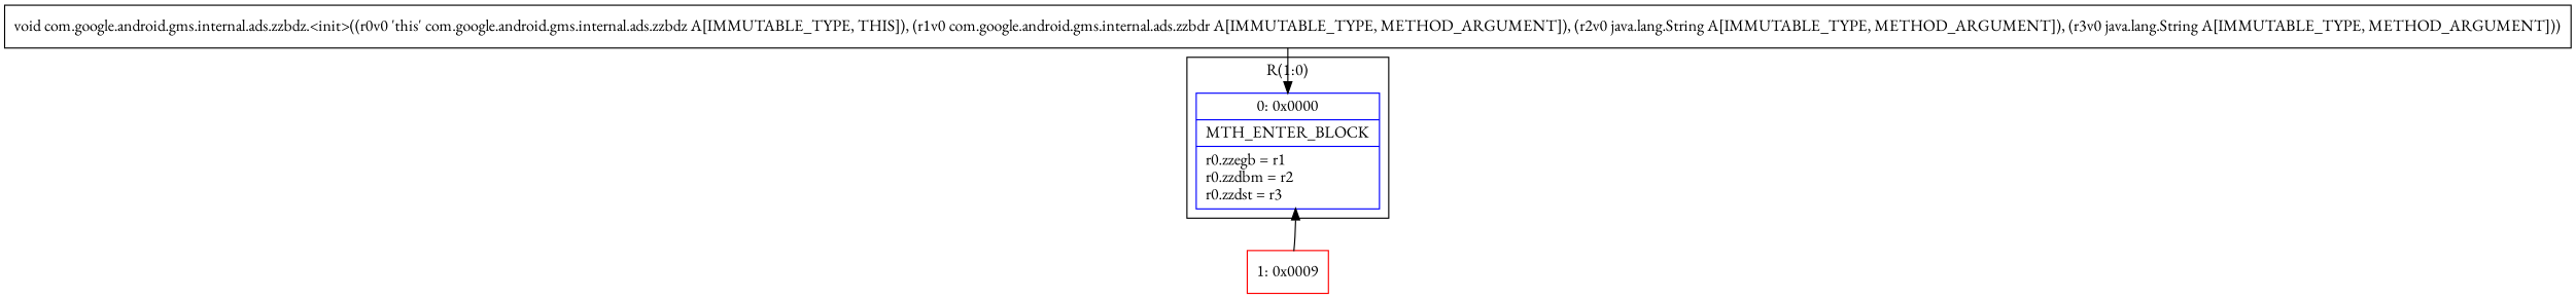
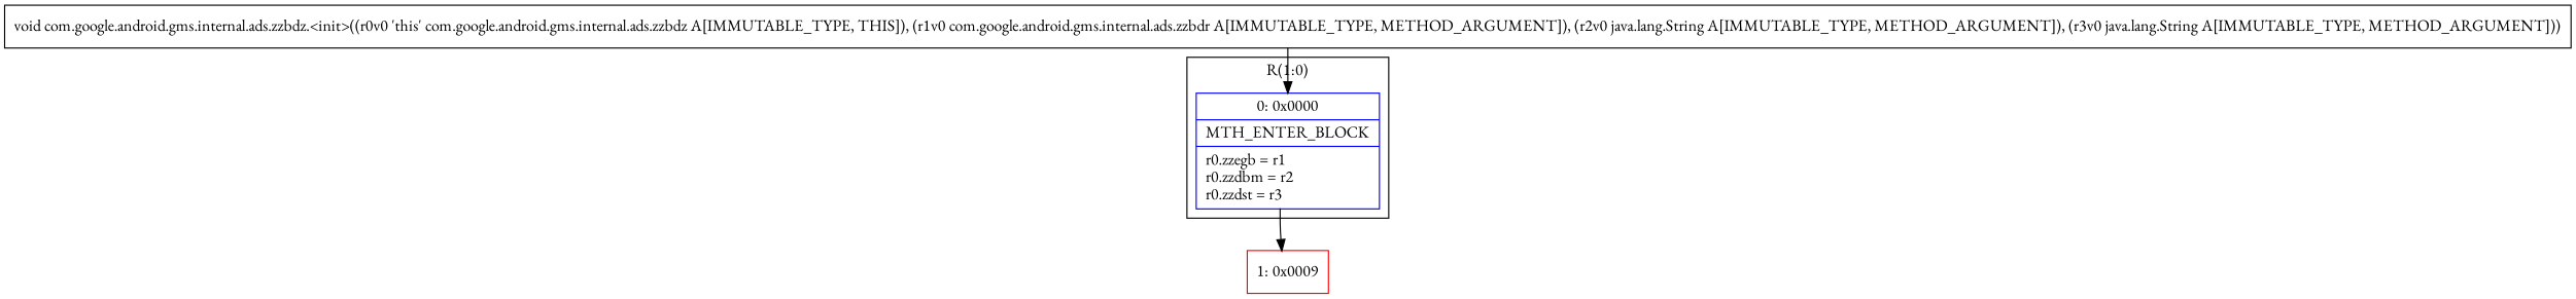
  digraph {
    fontname="EB Garamond"
    node [shape=record fontname="EB Garamond"]
    edge [fontname="EB Garamond"]
    n1 [color=blue label="{0\:\ 0x0000|MTH_ENTER_BLOCK\l|r0.zzegb = r1\lr0.zzdbm = r2\lr0.zzdst = r3\l}"]
    n2 [color=red label="{1\:\ 0x0009}"]
    n3 [label="{void com.google.android.gms.internal.ads.zzbdz.\<init\>((r0v0 'this' com.google.android.gms.internal.ads.zzbdz A[IMMUTABLE_TYPE, THIS]), (r1v0 com.google.android.gms.internal.ads.zzbdr A[IMMUTABLE_TYPE, METHOD_ARGUMENT]), (r2v0 java.lang.String A[IMMUTABLE_TYPE, METHOD_ARGUMENT]), (r3v0 java.lang.String A[IMMUTABLE_TYPE, METHOD_ARGUMENT])) }"]
    subgraph cluster_1 {
      label="R(1:0)"
      n1
    }
-   n2 -> n1
+   n1 -> n2
    n3 -> n1
  }
